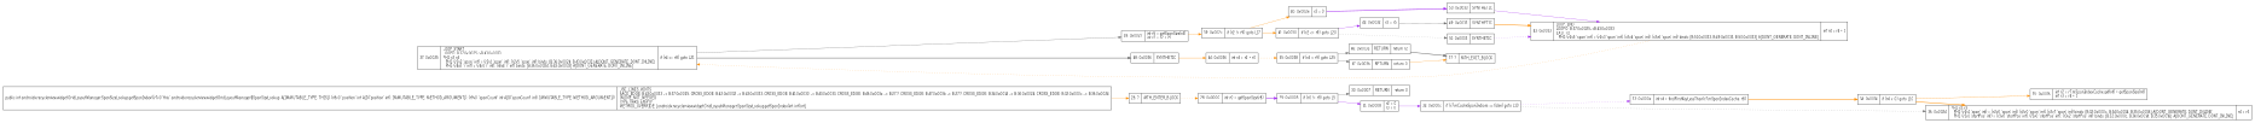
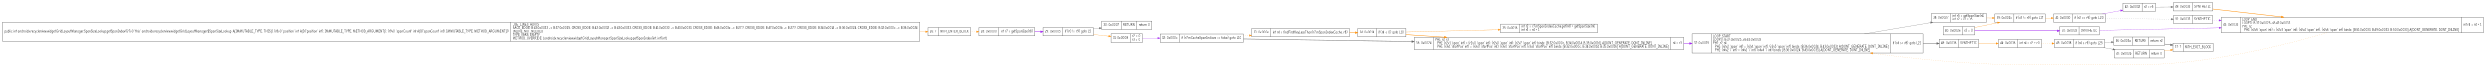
  digraph {
    fontname="Comic Neue"
    rankdir=LR
    node [fontname="Comic Neue" shape=record]
    edge [color=darkorange fontname="Comic Neue" style=solid]
    n1 [label="{26\:\ ?|MTH_ENTER_BLOCK\l}"]
-   n2 [label="{28\:\ 0x0000|int r0 = getSpanSize(r8)\l}"]
+   n2 [label="{28\:\ 0x0000|int r7 = getSpanSize(r8)\l}"]
    n3 [label="{29\:\ 0x0005|if (r0 != r9) goto L5\l}"]
    n4 [label="{30\:\ 0x0007|RETURN\l|return 0\l}"]
    n5 [label="{31\:\ 0x0008|r2 = 0\lr3 = 0\l}"]
    n6 [label="{32\:\ 0x000c|if (r7.mCacheSpanIndices == false) goto L10\l}"]
    n7 [label="{27\:\ ?|MTH_EXIT_BLOCK\l}"]
    n8 [label="{33\:\ 0x000e|int r4 = findFirstKeyLessThan(r7.mSpanIndexCache, r8)\l}"]
    n9 [label="{36\:\ 0x0024|PHI: r2 r3 \l  PHI: (r2v1 'span' int) = (r2v0 'span' int), (r2v0 'span' int), (r2v7 'span' int) binds: [B:32:0x000c, B:34:0x0014, B:35:0x0016] A[DONT_GENERATE, DONT_INLINE]\l  PHI: (r3v1 'startPos' int) = (r3v0 'startPos' int), (r3v0 'startPos' int), (r3v2 'startPos' int) binds: [B:32:0x000c, B:34:0x0014, B:35:0x0016] A[DONT_GENERATE, DONT_INLINE]\l|r4 = r3\l}"]
    n10 [label="{34\:\ 0x0014|if (r4 \< 0) goto L10\l}"]
    n11 [label="{37\:\ 0x0025|LOOP_START\lLOOP:0: B:37:0x0025\-\>B:43:0x0033\lPHI: r2 r4 \l  PHI: (r2v2 'span' int) = (r2v1 'span' int), (r2v5 'span' int) binds: [B:36:0x0024, B:43:0x0033] A[DONT_GENERATE, DONT_INLINE]\l  PHI: (r4v2 'i' int) = (r4v1 'i' int), (r4v4 'i' int) binds: [B:36:0x0024, B:43:0x0033] A[DONT_GENERATE, DONT_INLINE]\l|if (r4 \>= r8) goto L21\l}"]
    n12 [label="{35\:\ 0x0016|int r2 = r7.mSpanIndexCache.get(r4) + getSpanSize(r4)\lint r3 = r4 + 1\l}"]
    n13 [label="{38\:\ 0x0027|int r5 = getSpanSize(r4)\lint r2 = r2 + r5\l}"]
    n14 [label="{48\:\ 0x0036|SYNTHETIC\l}"]
    n15 [label="{39\:\ 0x002c|if (r2 != r9) goto L17\l}"]
    n16 [label="{44\:\ 0x0036|int r4 = r2 + r0\l}"]
    n17 [label="{40\:\ 0x002e|r2 = 0\l}"]
    n18 [label="{41\:\ 0x0030|if (r2 \<= r9) goto L20\l}"]
    n19 [label="{50\:\ 0x0033|SYNTHETIC\l}"]
    n20 [label="{42\:\ 0x0032|r2 = r5\l}"]
    n21 [label="{51\:\ 0x0033|SYNTHETIC\l}"]
-   n22 [label="{43\:\ 0x0033|LOOP_END\lLOOP:0: B:37:0x0025\-\>B:43:0x0033\lEXIT: r2 \l  PHI: (r2v5 'span' int) = (r2v3 'span' int), (r2v4 'span' int), (r2v6 'span' int) binds: [B:51:0x0033, B:49:0x0033, B:50:0x0033] A[DONT_GENERATE, DONT_INLINE]\l|int r4 = r4 + 1\l}"]
+   n22 [label="{43\:\ 0x0033|LOOP_END\lLOOP:0: B:37:0x0025\-\>B:43:0x0033\lPHI: r2 \l  PHI: (r2v5 'span' int) = (r2v3 'span' int), (r2v4 'span' int), (r2v6 'span' int) binds: [B:51:0x0033, B:49:0x0033, B:50:0x0033] A[DONT_GENERATE, DONT_INLINE]\l|int r4 = r4 + 1\l}"]
    n23 [label="{49\:\ 0x0033|SYNTHETIC\l}"]
    n24 [label="{45\:\ 0x0038|if (r4 \> r9) goto L25\l}"]
    n25 [label="{46\:\ 0x003a|RETURN\l|return r2\l}"]
    n26 [label="{47\:\ 0x003b|RETURN\l|return 0\l}"]
    n27 [label="{public int androidx.recyclerview.widget.GridLayoutManager.SpanSizeLookup.getSpanIndex((r7v0 'this' androidx.recyclerview.widget.GridLayoutManager$SpanSizeLookup A[IMMUTABLE_TYPE, THIS]), (r8v0 'position' int A[D('position' int), IMMUTABLE_TYPE, METHOD_ARGUMENT]), (r9v0 'spanCount' int A[D('spanCount' int), IMMUTABLE_TYPE, METHOD_ARGUMENT]))  | USE_LINES_HINTS\lBACK_EDGE: B:43:0x0033 \-\> B:37:0x0025, CROSS_EDGE: B:42:0x0032 \-\> B:43:0x0033, CROSS_EDGE: B:41:0x0030 \-\> B:43:0x0033, CROSS_EDGE: B:46:0x003a \-\> B:27:?, CROSS_EDGE: B:47:0x003b \-\> B:27:?, CROSS_EDGE: B:34:0x0014 \-\> B:36:0x0024, CROSS_EDGE: B:32:0x000c \-\> B:36:0x0024\lINLINE_NOT_NEEDED\lTYPE_VARS: EMPTY\lMETHOD_OVERRIDE: [androidx.recyclerview.widget.GridLayoutManager.SpanSizeLookup.getSpanIndex(int, int):int]\l}"]
    n1 -> n2 [style=dotted]
    n2 -> n3 [color=purple style=bold]
    n3 -> n4 [color=gray40]
-   n3 -> n5 [color=purple]
+   n3 -> n5
    n5 -> n6 [color=purple]
-   n6 -> n8 [color=purple style=dotted]
-   n6 -> n9 [color=gray40 style=dotted]
+   n6 -> n8 [style=dotted]
+   n6 -> n9 [color=gray40 style=bold]
    n8 -> n10 [style=bold]
+   n9 -> n11 [color=purple style=bold]
    n10 -> n9 [style=bold]
    n10 -> n12
    n11 -> n13 [color=gray40]
    n11 -> n14 [color=gray40 style=bold]
    n13 -> n15
    n14 -> n16
-   n15 -> n17
+   n17 -> n15
    n15 -> n18
    n16 -> n24 [style=dotted]
    n17 -> n19 [color=purple style=bold]
    n18 -> n20 [color=purple]
    n18 -> n21 [color=gray40 style=dotted]
    n19 -> n22 [color=purple]
    n20 -> n23 [color=gray40]
    n21 -> n22 [color=purple style=dotted]
    n22 -> n11 [style=dotted]
    n23 -> n22 [style=bold]
    n24 -> n25 [color=gray40]
    n24 -> n26 [color=gray40]
    n25 -> n7 [color=gray40 style=bold]
    n26 -> n7
    n27 -> n1
  }
